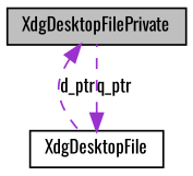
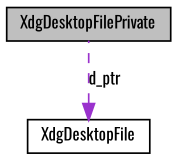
  digraph {
    fontname=Oswald
    node [color=black fontname=Oswald fontsize=10 shape=record style=filled]
    edge [color=darkorchid3 dir=back fontname=Oswald fontsize=10 labelfontname=Helvetica labelfontsize=10 style=dashed]
    n1 [fillcolor=grey75 fontcolor=black height=0.2 label=XdgDesktopFilePrivate width=0.4]
    n2 [fillcolor=white height=0.2 label=XdgDesktopFile width=0.4]
-   n1 -> n2 [label=d_ptr]
-   n2 -> n1 [label=q_ptr]
+   n2 -> n1 [label=d_ptr]
  }
